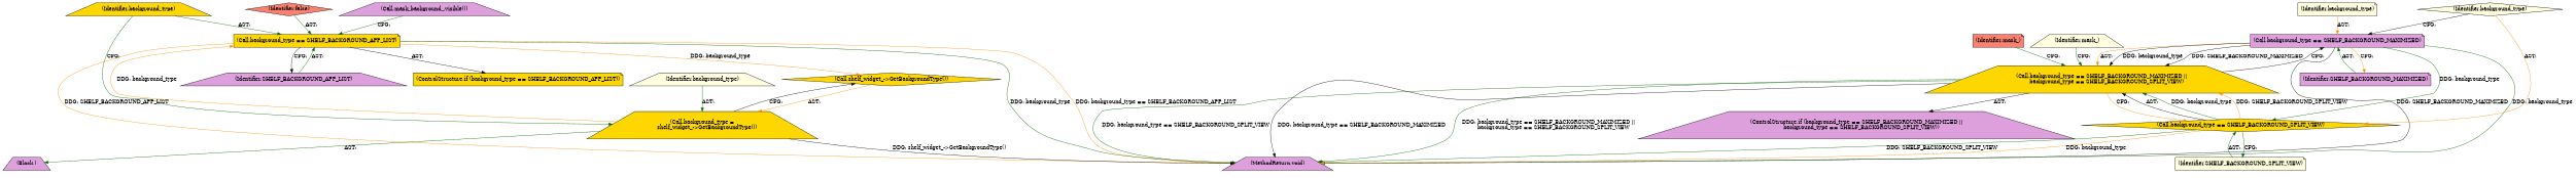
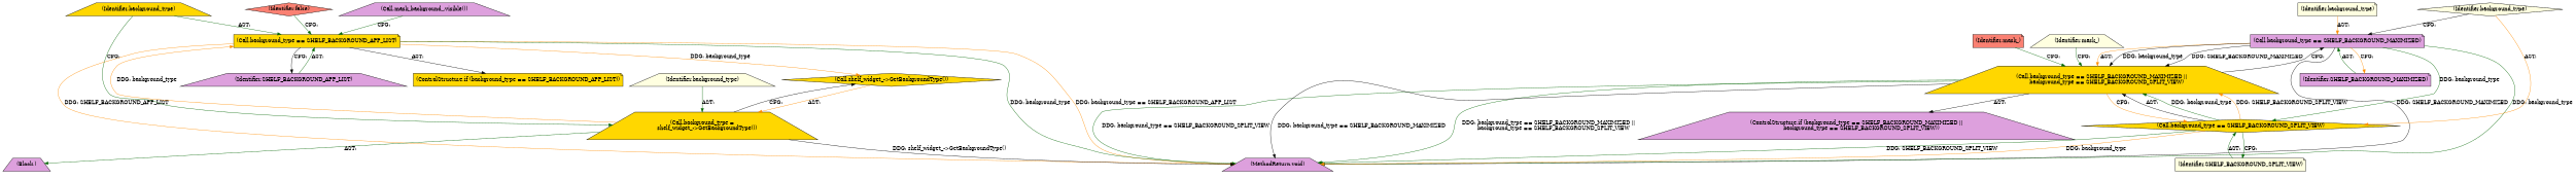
  digraph {
    node [fillcolor=plum shape=trapezium style=filled]
    edge [color=darkgreen]
    n1 [label="(Call,background_type == SHELF_BACKGROUND_MAXIMIZED)" shape=note]
    n2 [fillcolor=gold label="(Call,background_type == SHELF_BACKGROUND_MAXIMIZED ||\n      background_type == SHELF_BACKGROUND_SPLIT_VIEW)"]
    n3 [fillcolor=gold label="(Call,background_type == SHELF_BACKGROUND_SPLIT_VIEW)" shape=diamond]
    n4 [label="(MethodReturn,void)"]
    n5 [label="(Identifier,SHELF_BACKGROUND_MAXIMIZED)" shape=note]
    n6 [label="(ControlStructure,if (background_type == SHELF_BACKGROUND_MAXIMIZED ||\n      background_type == SHELF_BACKGROUND_SPLIT_VIEW))"]
    n7 [fillcolor=lightyellow label="(Identifier,SHELF_BACKGROUND_SPLIT_VIEW)" shape=note]
    n8 [fillcolor=gold label="(Call,background_type == SHELF_BACKGROUND_APP_LIST)" shape=note]
    n9 [label="(Identifier,SHELF_BACKGROUND_APP_LIST)"]
    n10 [fillcolor=gold label="(ControlStructure,if (background_type == SHELF_BACKGROUND_APP_LIST))" shape=note]
    n11 [fillcolor=gold label="(Call,shelf_widget_->GetBackgroundType())" shape=diamond]
    n12 [fillcolor=gold label="(Call,background_type =\n      shelf_widget_->GetBackgroundType())"]
    n13 [label="(Block,)"]
    n14 [fillcolor=salmon label="(Identifier,mask_)" shape=note]
    n15 [fillcolor=lightyellow label="(Identifier,background_type)" shape=diamond]
    n16 [fillcolor=salmon label="(Identifier,false)" shape=diamond]
    n17 [label="(Call,mask_background_.visible())"]
    n18 [fillcolor=lightyellow label="(Identifier,mask_)"]
    n19 [fillcolor=lightyellow label="(Identifier,background_type)"]
    n20 [fillcolor=gold label="(Identifier,background_type)"]
    n21 [fillcolor=lightyellow label="(Identifier,background_type)" shape=note]
    n1 -> n2 [color=darkorange label="AST: "]
    n1 -> n2 [color=black label="DDG: background_type"]
    n1 -> n2 [color=black label="DDG: SHELF_BACKGROUND_MAXIMIZED"]
    n1 -> n3 [label="DDG: background_type"]
    n1 -> n4 [color=black label="DDG: SHELF_BACKGROUND_MAXIMIZED"]
    n1 -> n4 [label="DDG: background_type"]
    n1 -> n5 [color=darkorange label="CFG: "]
    n2 -> n1 [color=black label="CFG: "]
    n2 -> n3 [color=darkorange label="CFG: "]
    n2 -> n4 [label="DDG: background_type == SHELF_BACKGROUND_MAXIMIZED ||\n      background_type == SHELF_BACKGROUND_SPLIT_VIEW"]
    n2 -> n4 [label="DDG: background_type == SHELF_BACKGROUND_SPLIT_VIEW"]
    n2 -> n4 [color=black label="DDG: background_type == SHELF_BACKGROUND_MAXIMIZED"]
    n2 -> n6 [color=black label="AST: "]
    n3 -> n2 [color=black label="AST: "]
    n3 -> n2 [label="DDG: background_type"]
    n3 -> n2 [color=darkorange label="DDG: SHELF_BACKGROUND_SPLIT_VIEW"]
    n3 -> n4 [label="DDG: SHELF_BACKGROUND_SPLIT_VIEW"]
    n3 -> n4 [color=darkorange label="DDG: background_type"]
    n3 -> n7 [label="CFG: "]
    n5 -> n1 [label="AST: "]
    n7 -> n3 [label="AST: "]
    n8 -> n4 [color=darkorange label="DDG: background_type == SHELF_BACKGROUND_APP_LIST"]
    n8 -> n4 [color=darkorange label="DDG: SHELF_BACKGROUND_APP_LIST"]
    n8 -> n4 [label="DDG: background_type"]
    n8 -> n9 [color=black label="CFG: "]
    n8 -> n10 [color=black label="AST: "]
    n8 -> n11 [color=darkorange label="DDG: background_type"]
    n9 -> n8 [label="AST: "]
    n11 -> n12 [color=darkorange label="AST: "]
    n12 -> n4 [color=black label="DDG: shelf_widget_->GetBackgroundType()"]
    n12 -> n8 [color=darkorange label="DDG: background_type"]
    n12 -> n11 [color=black label="CFG: "]
    n12 -> n13 [label="AST: "]
    n14 -> n2 [label="CFG: "]
    n15 -> n1 [color=black label="CFG: "]
    n15 -> n3 [color=darkorange label="AST: "]
-   n16 -> n8 [label="AST: "]
+   n16 -> n8 [label="CFG: "]
    n17 -> n8 [label="CFG: "]
    n18 -> n2 [label="CFG: "]
    n19 -> n12 [label="AST: "]
    n20 -> n8 [label="AST: "]
    n20 -> n12 [label="CFG: "]
    n21 -> n1 [color=darkorange label="AST: "]
  }
